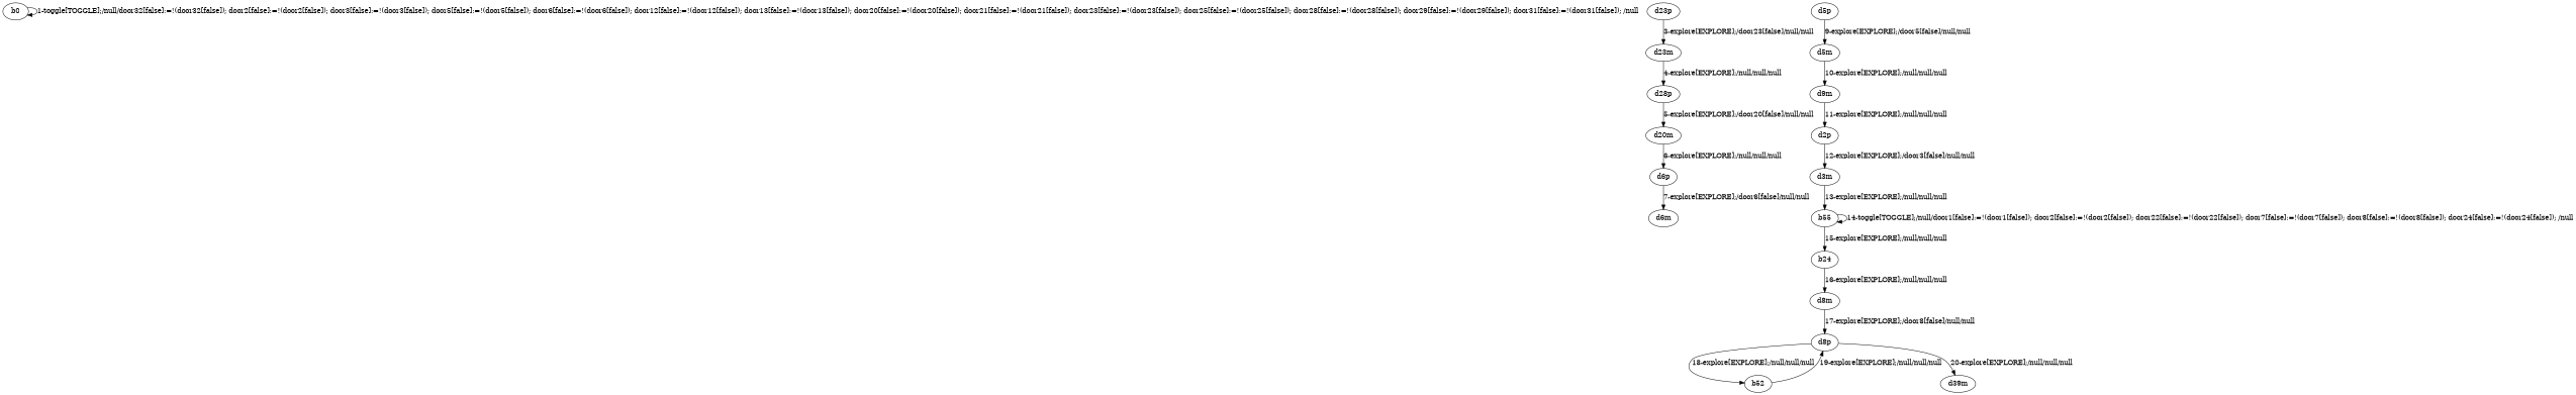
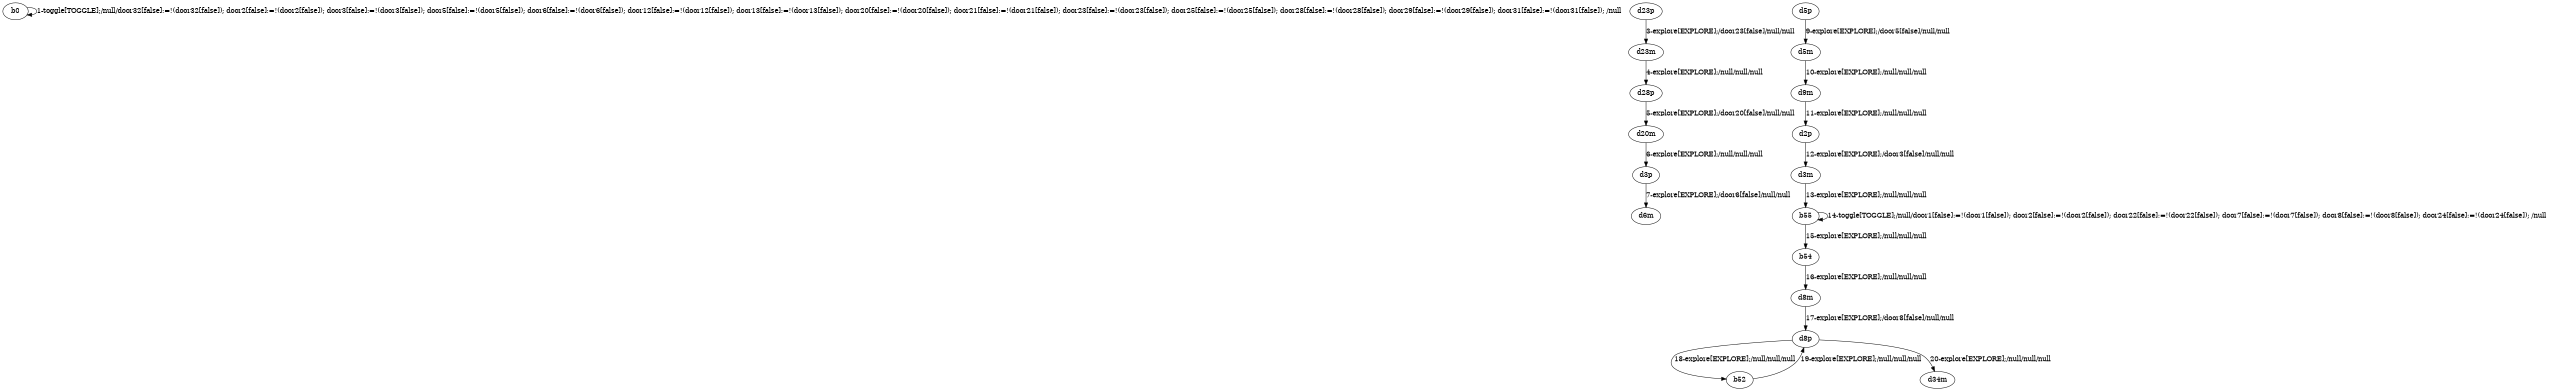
  digraph {
    b0
    d23p
    d23m
    n4 [label=d28p]
    d20m
-   d6p
+   d6p [label=d3p]
    d6m
    d5p
    d5m
    d9m
    n11 [label=d2p]
    d3m
    b55
-   b54 [label=b24]
+   b54
    d8m
    d8p
    b52
-   d34m [label=d39m]
+   d34m
    b0 -> b0 [label="1-toggle[TOGGLE];/null/door32[false]:=!(door32[false]); door2[false]:=!(door2[false]); door3[false]:=!(door3[false]); door5[false]:=!(door5[false]); door6[false]:=!(door6[false]); door12[false]:=!(door12[false]); door13[false]:=!(door13[false]); door20[false]:=!(door20[false]); door21[false]:=!(door21[false]); door23[false]:=!(door23[false]); door25[false]:=!(door25[false]); door28[false]:=!(door28[false]); door29[false]:=!(door29[false]); door31[false]:=!(door31[false]); /null"]
    d23p -> d23m [label="3-explore[EXPLORE];/door23[false]/null/null"]
    d23m -> n4 [label="4-explore[EXPLORE];/null/null/null"]
    n4 -> d20m [label="5-explore[EXPLORE];/door20[false]/null/null"]
    d20m -> d6p [label="6-explore[EXPLORE];/null/null/null"]
    d6p -> d6m [label="7-explore[EXPLORE];/door6[false]/null/null"]
    d5p -> d5m [label="9-explore[EXPLORE];/door5[false]/null/null"]
    d5m -> d9m [label="10-explore[EXPLORE];/null/null/null"]
    d9m -> n11 [label="11-explore[EXPLORE];/null/null/null"]
    n11 -> d3m [label="12-explore[EXPLORE];/door3[false]/null/null"]
    d3m -> b55 [label="13-explore[EXPLORE];/null/null/null"]
    b55 -> b55 [label="14-toggle[TOGGLE];/null/door1[false]:=!(door1[false]); door2[false]:=!(door2[false]); door22[false]:=!(door22[false]); door7[false]:=!(door7[false]); door8[false]:=!(door8[false]); door24[false]:=!(door24[false]); /null"]
    b55 -> b54 [label="15-explore[EXPLORE];/null/null/null"]
    b54 -> d8m [label="16-explore[EXPLORE];/null/null/null"]
    d8m -> d8p [label="17-explore[EXPLORE];/door8[false]/null/null"]
    d8p -> b52 [label="18-explore[EXPLORE];/null/null/null"]
    d8p -> d34m [label="20-explore[EXPLORE];/null/null/null"]
    b52 -> d8p [label="19-explore[EXPLORE];/null/null/null"]
  }
